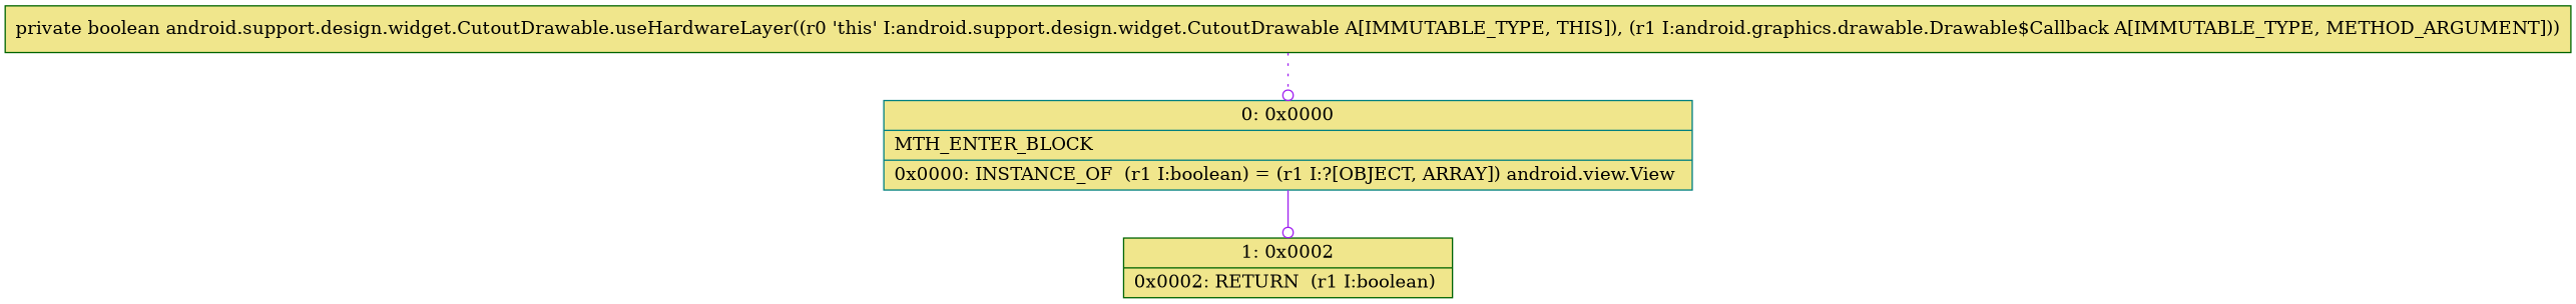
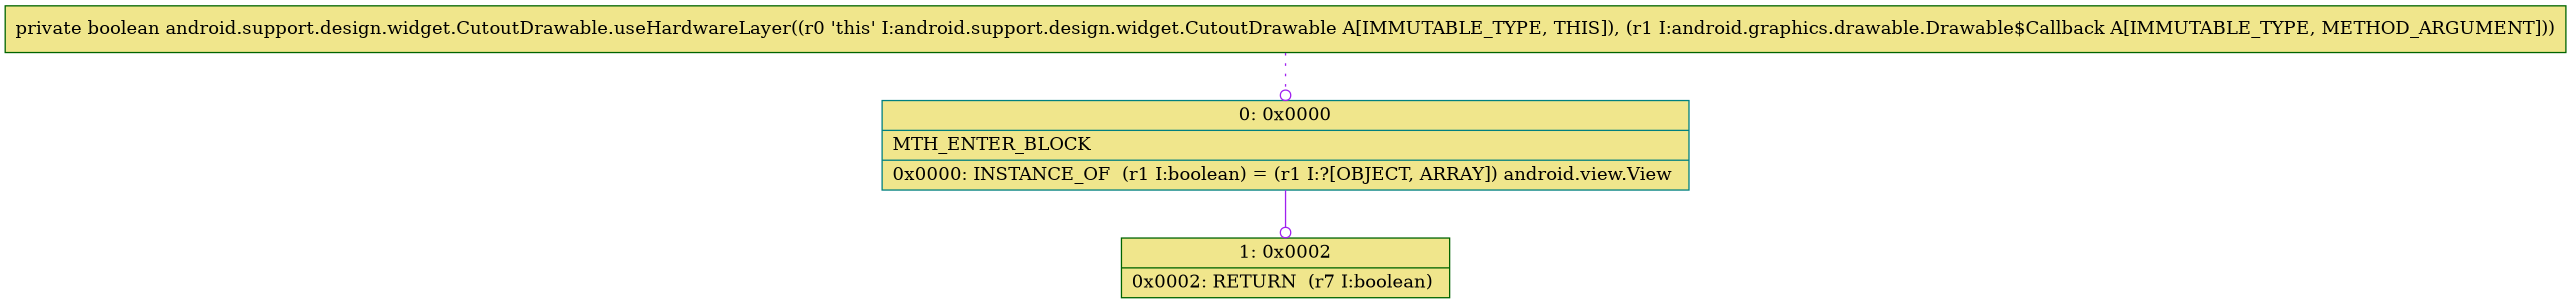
  digraph {
    node [shape=record style=filled fillcolor=khaki color=darkgreen]
    edge [color=purple arrowhead=odot]
    n1 [label="{0\:\ 0x0000|MTH_ENTER_BLOCK\l|0x0000: INSTANCE_OF  (r1 I:boolean) = (r1 I:?[OBJECT, ARRAY]) android.view.View \l}" color=teal]
-   n2 [label="{1\:\ 0x0002|0x0002: RETURN  (r1 I:boolean) \l}"]
+   n2 [label="{1\:\ 0x0002|0x0002: RETURN  (r7 I:boolean) \l}"]
    n3 [label="{private boolean android.support.design.widget.CutoutDrawable.useHardwareLayer((r0 'this' I:android.support.design.widget.CutoutDrawable A[IMMUTABLE_TYPE, THIS]), (r1 I:android.graphics.drawable.Drawable$Callback A[IMMUTABLE_TYPE, METHOD_ARGUMENT])) }"]
    n1 -> n2 [style=solid]
    n3 -> n1 [style=dotted]
  }
